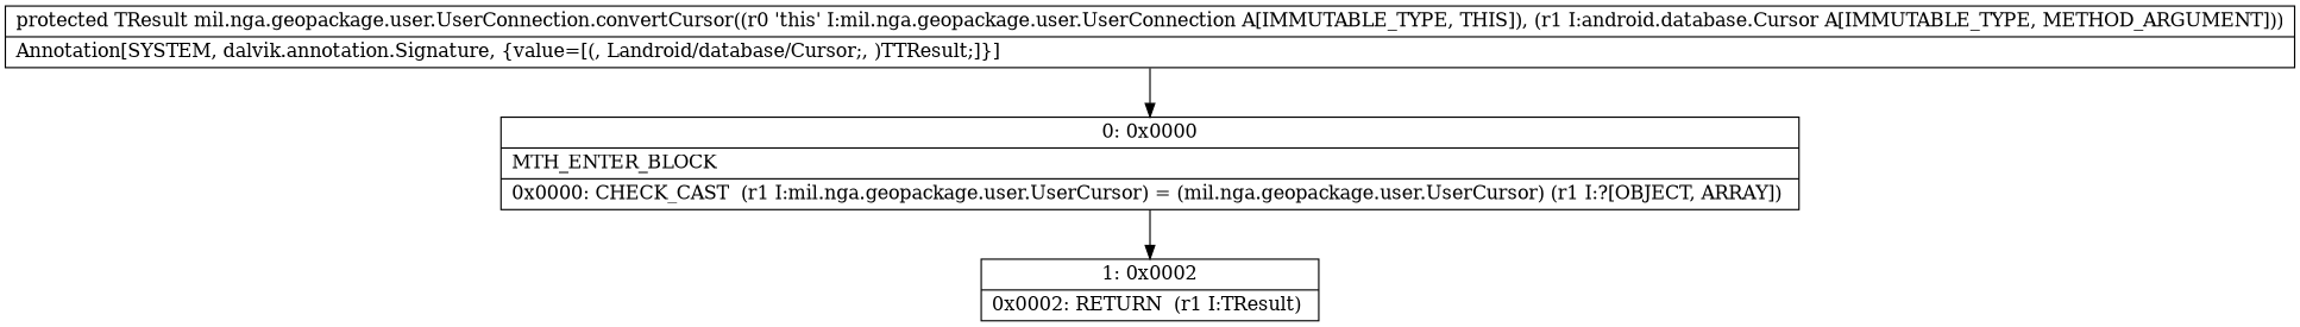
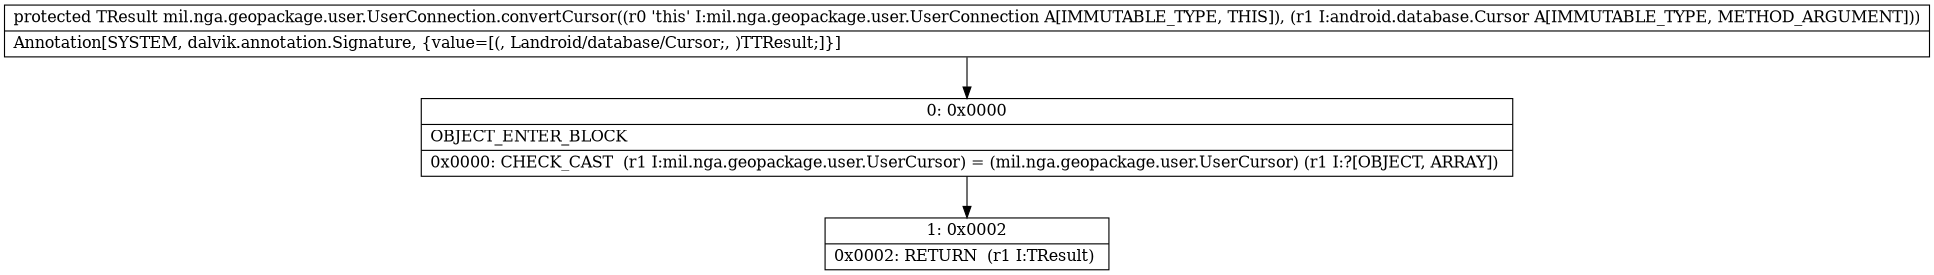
  digraph {
    node [shape=record]
-   n1 [label="{0\:\ 0x0000|MTH_ENTER_BLOCK\l|0x0000: CHECK_CAST  (r1 I:mil.nga.geopackage.user.UserCursor) = (mil.nga.geopackage.user.UserCursor) (r1 I:?[OBJECT, ARRAY]) \l}"]
+   n1 [label="{0\:\ 0x0000|OBJECT_ENTER_BLOCK\l|0x0000: CHECK_CAST  (r1 I:mil.nga.geopackage.user.UserCursor) = (mil.nga.geopackage.user.UserCursor) (r1 I:?[OBJECT, ARRAY]) \l}"]
    n2 [label="{1\:\ 0x0002|0x0002: RETURN  (r1 I:TResult) \l}"]
    n3 [label="{protected TResult mil.nga.geopackage.user.UserConnection.convertCursor((r0 'this' I:mil.nga.geopackage.user.UserConnection A[IMMUTABLE_TYPE, THIS]), (r1 I:android.database.Cursor A[IMMUTABLE_TYPE, METHOD_ARGUMENT]))  | Annotation[SYSTEM, dalvik.annotation.Signature, \{value=[(, Landroid\/database\/Cursor;, )TTResult;]\}]\l}"]
    n1 -> n2
    n3 -> n1
  }
